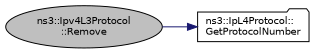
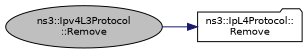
  digraph {
    rankdir=LR
    node [color=black fontname=Helvetica fontsize=10 style=filled]
    n1 [fillcolor=grey75 fontcolor=black height=0.2 label="ns3::Ipv4L3Protocol\l::Remove" shape=ellipse width=0.4]
-   n2 [fillcolor=white height=0.2 label="ns3::IpL4Protocol::\lGetProtocolNumber" shape=folder width=0.4]
+   n2 [fillcolor=white height=0.2 label="ns3::IpL4Protocol::\lRemove" shape=folder width=0.4]
    n1 -> n2 [color=midnightblue fontname=Helvetica fontsize=10 labelfontname=Helvetica labelfontsize=10 style=solid arrowhead=normal]
  }
